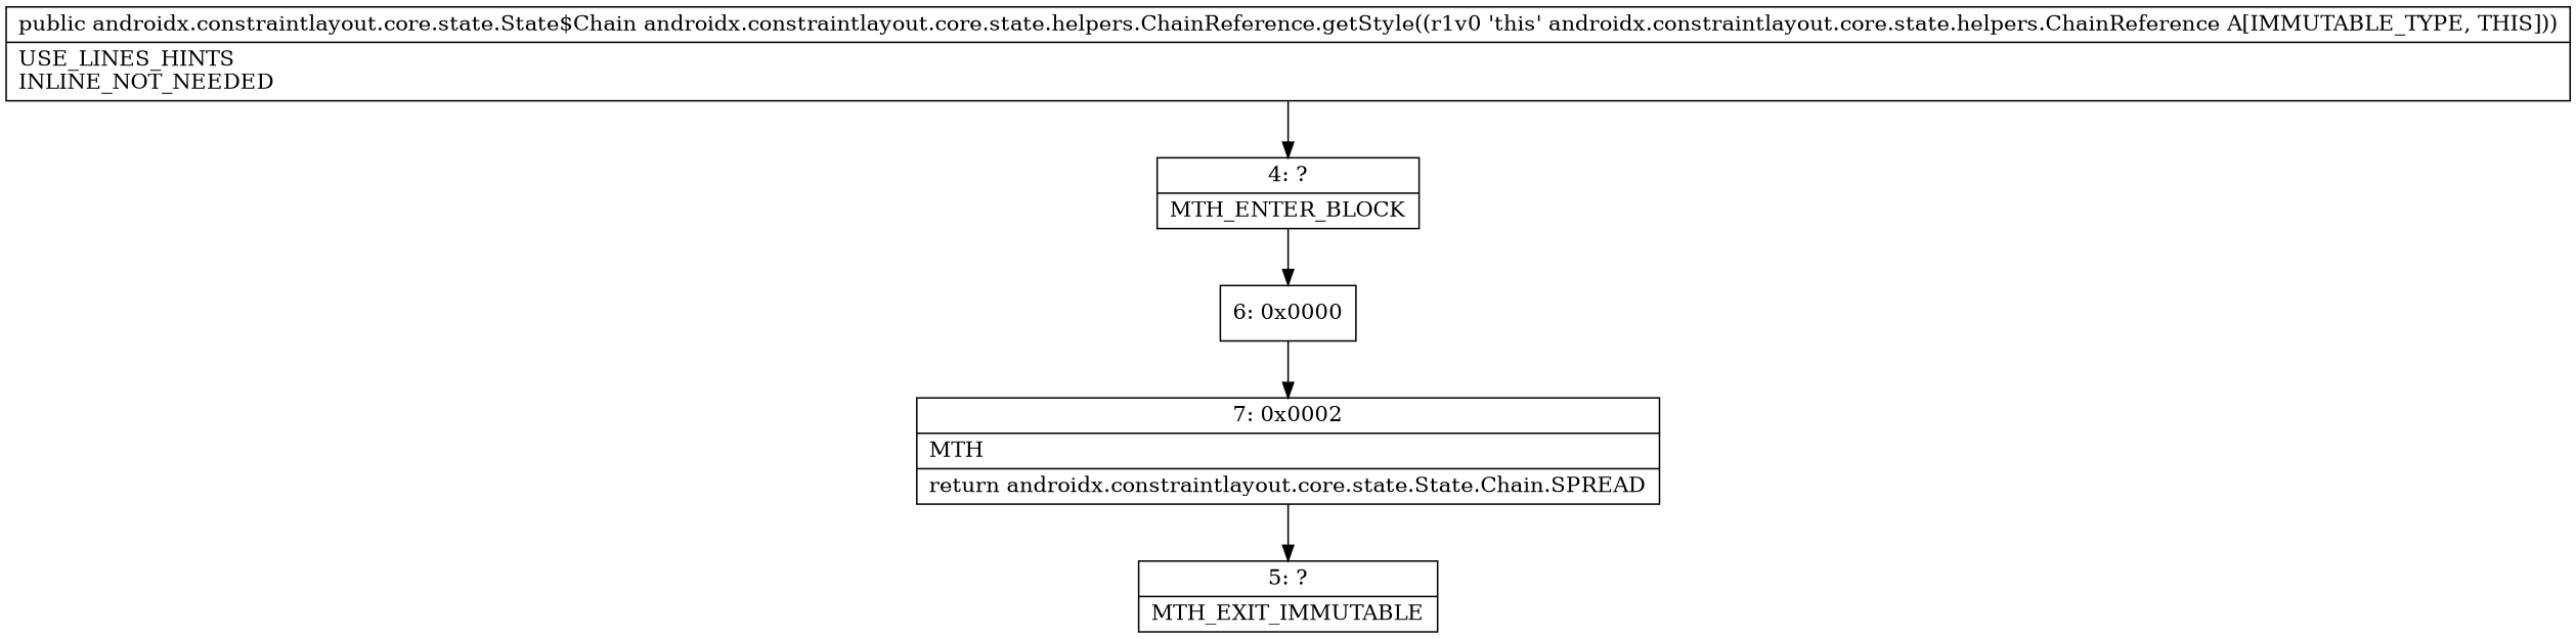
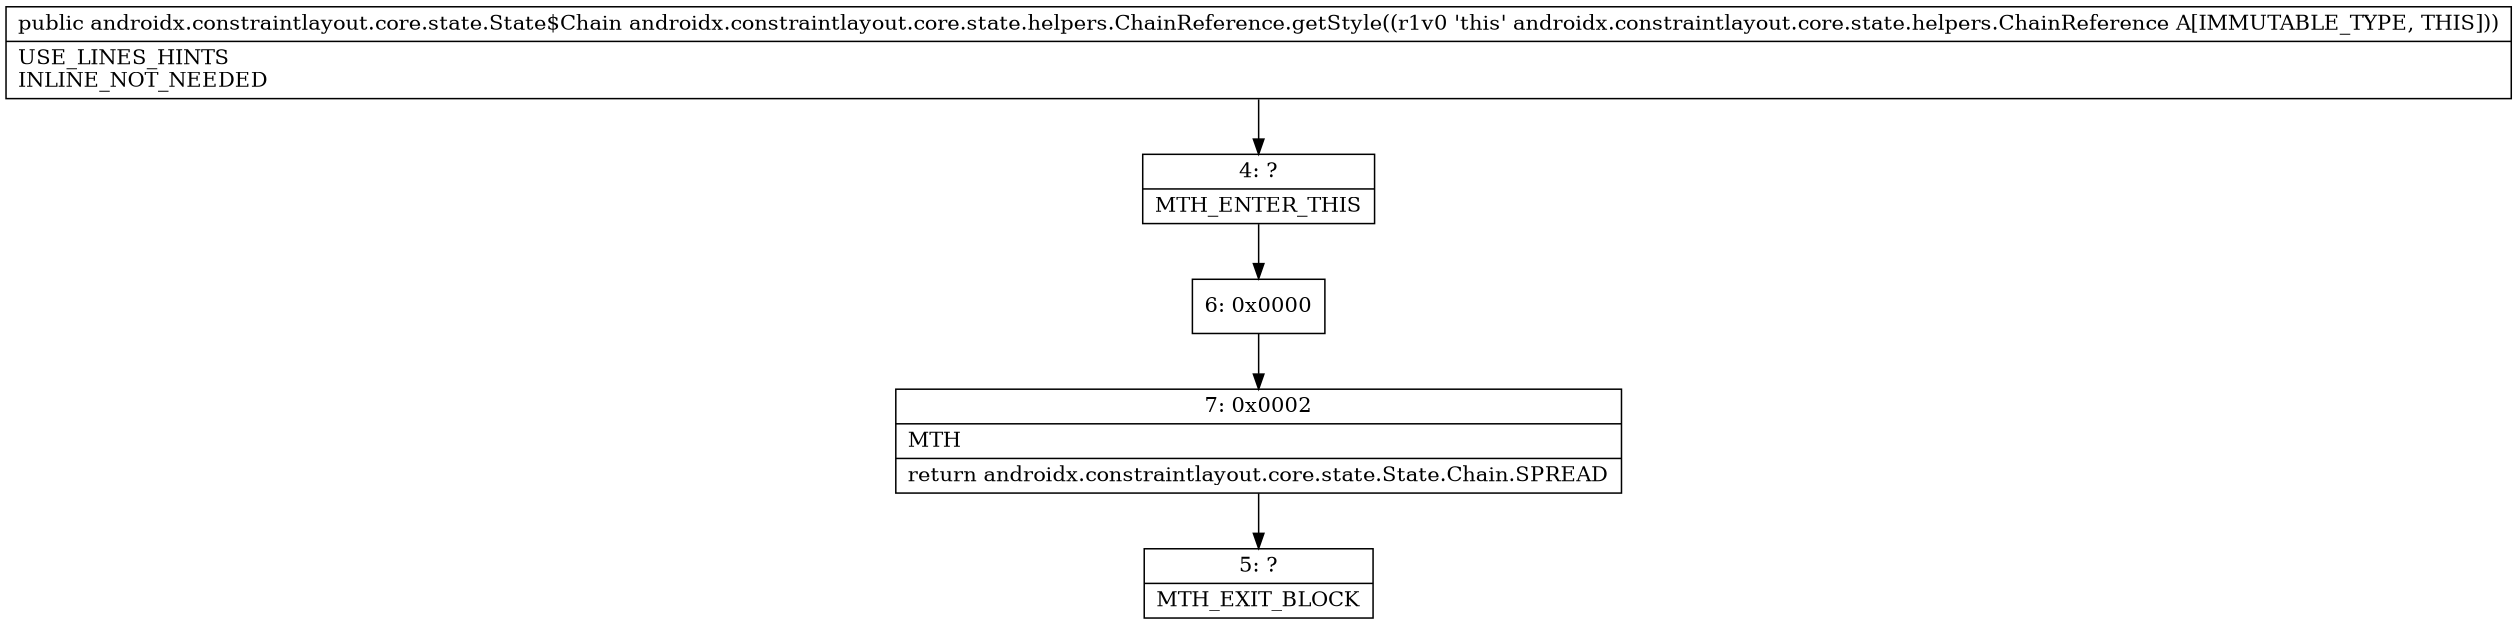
  digraph {
    node [shape=record]
-   n1 [label="{4\:\ ?|MTH_ENTER_BLOCK\l}"]
+   n1 [label="{4\:\ ?|MTH_ENTER_THIS\l}"]
    n2 [label="{6\:\ 0x0000}"]
    n3 [label="{7\:\ 0x0002|MTH\l|return androidx.constraintlayout.core.state.State.Chain.SPREAD\l}"]
-   n4 [label="{5\:\ ?|MTH_EXIT_IMMUTABLE\l}"]
+   n4 [label="{5\:\ ?|MTH_EXIT_BLOCK\l}"]
    n5 [label="{public androidx.constraintlayout.core.state.State$Chain androidx.constraintlayout.core.state.helpers.ChainReference.getStyle((r1v0 'this' androidx.constraintlayout.core.state.helpers.ChainReference A[IMMUTABLE_TYPE, THIS]))  | USE_LINES_HINTS\lINLINE_NOT_NEEDED\l}"]
    n1 -> n2
    n2 -> n3
    n3 -> n4
    n5 -> n1
  }
